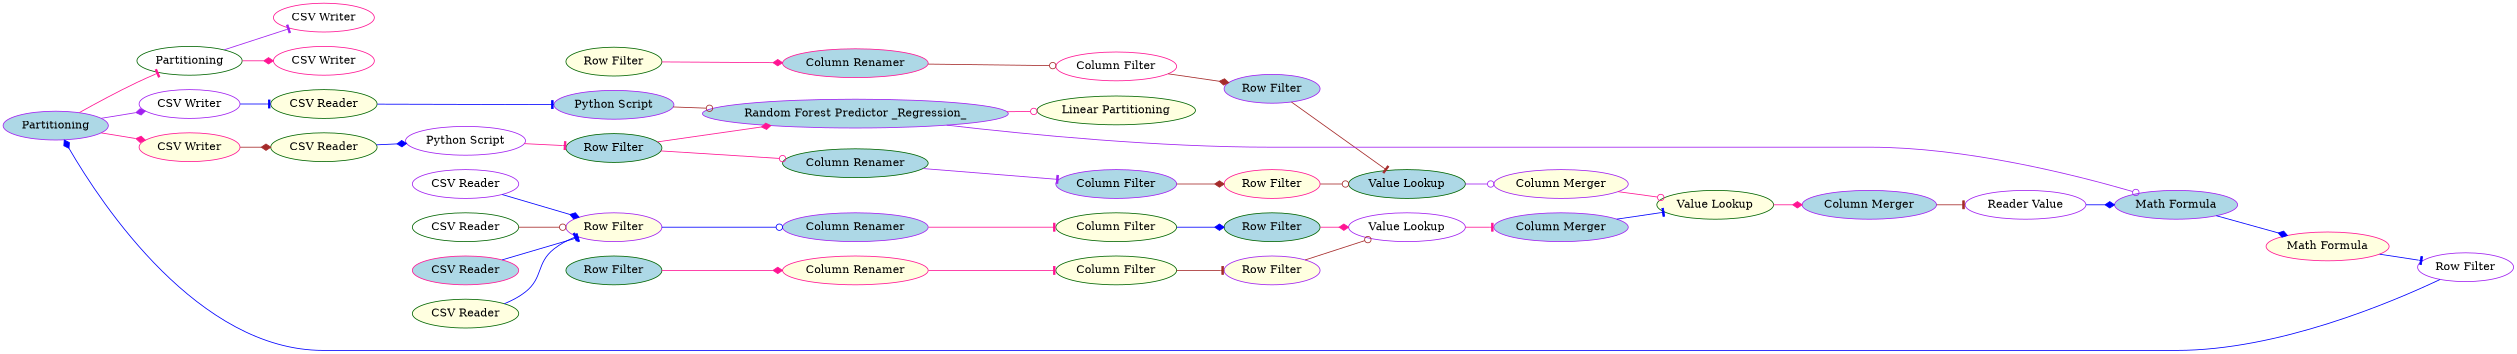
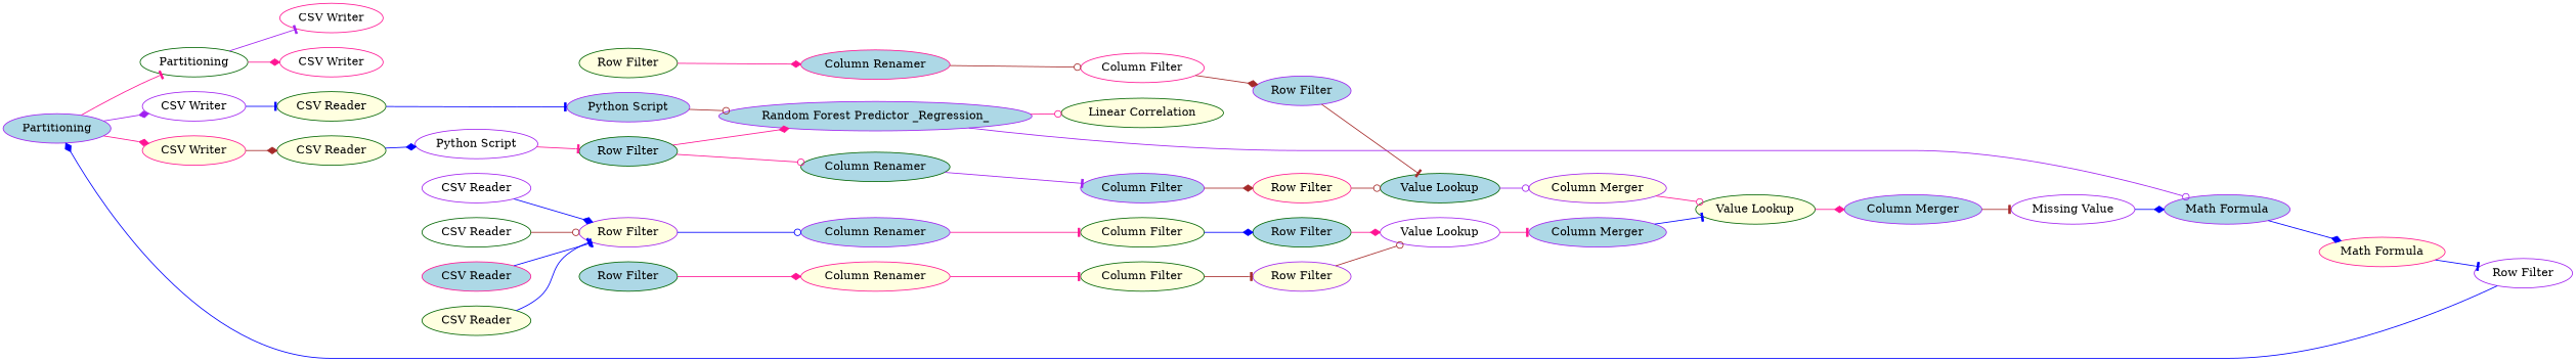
  digraph {
    rankdir=LR
    node [color=purple fillcolor=lightblue style=filled]
    edge [arrowhead=diamond color=deeppink]
    n1 [color=darkgreen fillcolor=white label=Partitioning]
    n2 [color=deeppink fillcolor=white label="CSV Writer"]
    n3 [color=deeppink fillcolor=white label="CSV Writer"]
    n4 [color=deeppink label="Column Renamer"]
    n5 [color=deeppink fillcolor=white label="Column Filter"]
    n6 [label="Row Filter"]
    n7 [color=darkgreen label="Value Lookup"]
    n8 [color=darkgreen fillcolor=lightyellow label="Column Filter"]
    n9 [fillcolor=lightyellow label="Row Filter"]
    n10 [fillcolor=white label="Value Lookup"]
    n11 [label="Column Merger"]
    n12 [fillcolor=white label="CSV Writer"]
    n13 [color=darkgreen fillcolor=lightyellow label="CSV Reader"]
    n14 [label="Python Script"]
    n15 [label="Random Forest Predictor _Regression_"]
    n16 [color=darkgreen fillcolor=lightyellow label="Value Lookup"]
    n17 [label="Column Merger"]
-   n18 [fillcolor=white label="Reader Value"]
+   n18 [fillcolor=white label="Missing Value"]
    n19 [label="Math Formula"]
    n20 [fillcolor=lightyellow label="Column Merger"]
-   n21 [color=darkgreen fillcolor=lightyellow label="Linear Partitioning"]
+   n21 [color=darkgreen fillcolor=lightyellow label="Linear Correlation"]
    n22 [color=deeppink fillcolor=lightyellow label="Math Formula"]
    n23 [label="Column Renamer"]
    n24 [color=darkgreen fillcolor=lightyellow label="Column Filter"]
    n25 [color=darkgreen label="Row Filter"]
    n26 [color=darkgreen label="Column Renamer"]
    n27 [label="Column Filter"]
    n28 [color=deeppink fillcolor=lightyellow label="Row Filter"]
    n29 [color=darkgreen fillcolor=lightyellow label="Row Filter"]
    n30 [color=darkgreen label="Row Filter"]
    n31 [color=darkgreen label="Row Filter"]
    n32 [color=deeppink fillcolor=lightyellow label="Column Renamer"]
    n33 [fillcolor=white label="Python Script"]
    n34 [fillcolor=white label="CSV Reader"]
    n35 [fillcolor=lightyellow label="Row Filter"]
    n36 [fillcolor=white label="Row Filter"]
    n37 [label=Partitioning]
    n38 [color=deeppink fillcolor=lightyellow label="CSV Writer"]
    n39 [color=darkgreen fillcolor=white label="CSV Reader"]
    n40 [color=darkgreen fillcolor=lightyellow label="CSV Reader"]
    n41 [color=deeppink label="CSV Reader"]
    n42 [color=darkgreen fillcolor=lightyellow label="CSV Reader"]
    n1 -> n2
    n1 -> n3 [arrowhead=tee color=purple]
    n4 -> n5 [arrowhead=odot color=brown]
    n5 -> n6 [color=brown]
    n6 -> n7 [arrowhead=tee color=brown]
    n7 -> n20 [arrowhead=odot color=purple]
    n8 -> n9 [arrowhead=tee color=brown]
    n9 -> n10 [arrowhead=odot color=brown]
    n10 -> n11 [arrowhead=tee]
    n11 -> n16 [arrowhead=tee color=blue]
    n12 -> n13 [arrowhead=tee color=blue]
    n13 -> n14 [arrowhead=tee color=blue]
    n14 -> n15 [arrowhead=odot color=brown]
    n15 -> n19 [arrowhead=odot color=purple]
    n15 -> n21 [arrowhead=odot]
    n16 -> n17
    n17 -> n18 [arrowhead=tee color=brown]
    n18 -> n19 [color=blue]
    n19 -> n22 [color=blue]
    n20 -> n16 [arrowhead=odot]
    n22 -> n36 [arrowhead=tee color=blue]
    n23 -> n24 [arrowhead=tee]
    n24 -> n25 [color=blue]
    n25 -> n10
    n26 -> n27 [arrowhead=tee color=purple]
    n27 -> n28 [color=brown]
    n28 -> n7 [arrowhead=odot color=brown]
    n29 -> n4
    n30 -> n15
    n30 -> n26 [arrowhead=odot]
    n31 -> n32
    n32 -> n8 [arrowhead=tee]
    n33 -> n30 [arrowhead=tee]
    n34 -> n35 [color=blue]
    n35 -> n23 [arrowhead=odot color=blue]
    n36 -> n37 [color=blue]
    n37 -> n1 [arrowhead=tee]
    n37 -> n12 [color=purple]
    n37 -> n38
    n38 -> n40 [color=brown]
    n39 -> n35 [arrowhead=odot color=brown]
    n40 -> n33 [color=blue]
    n41 -> n35 [arrowhead=tee color=blue]
    n42 -> n35 [arrowhead=tee color=blue]
  }
